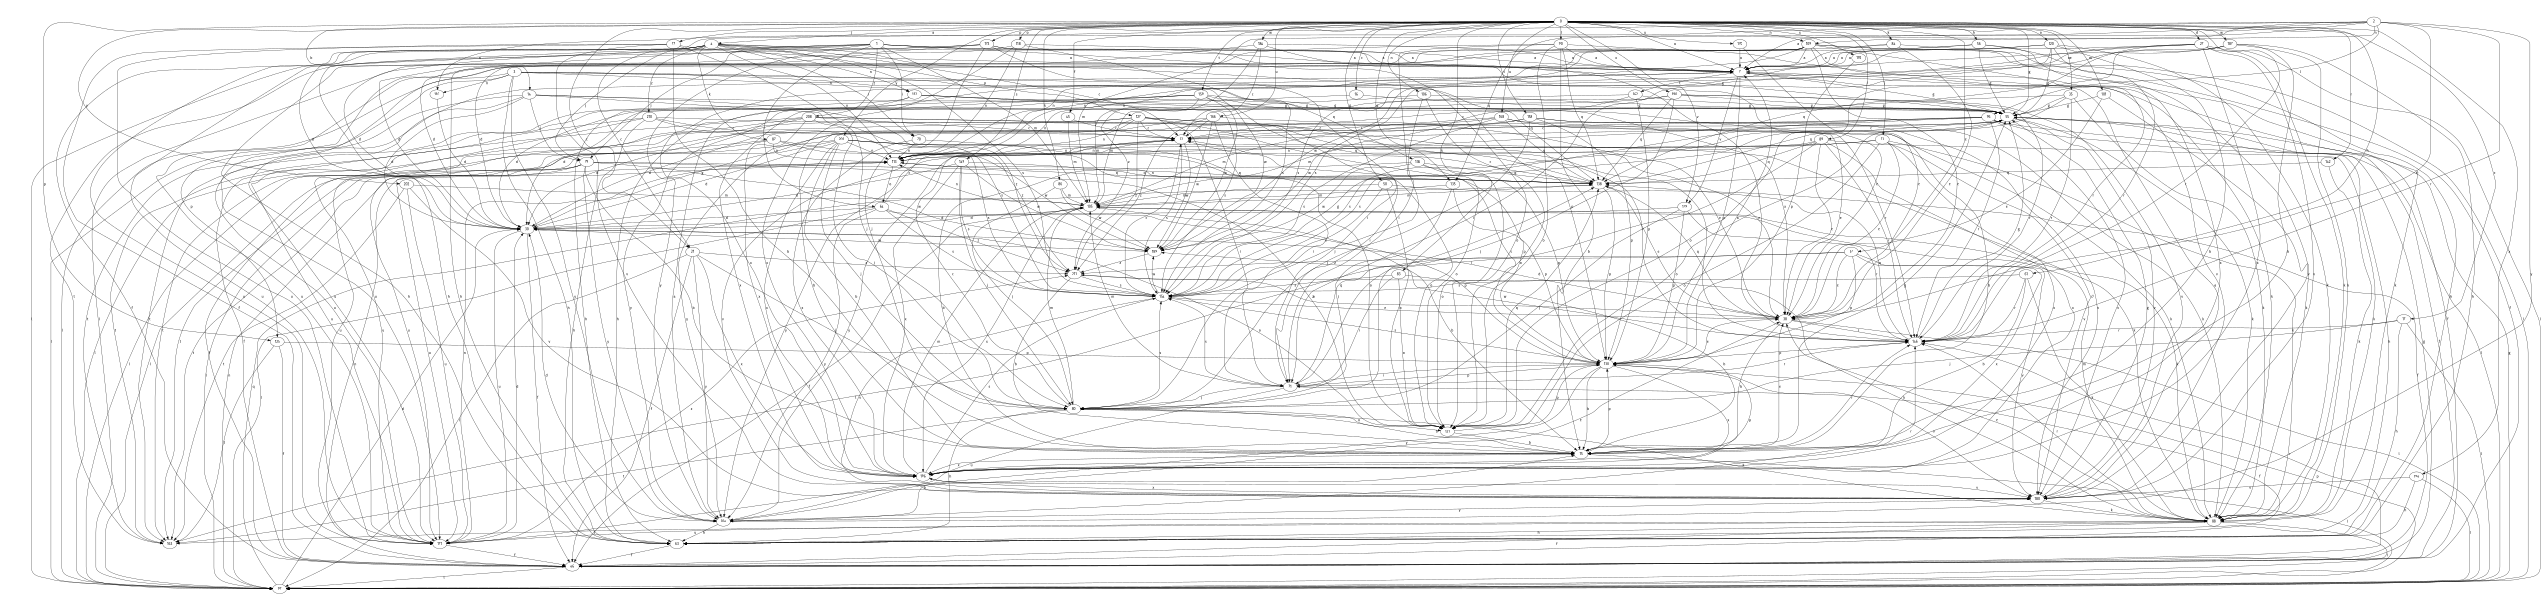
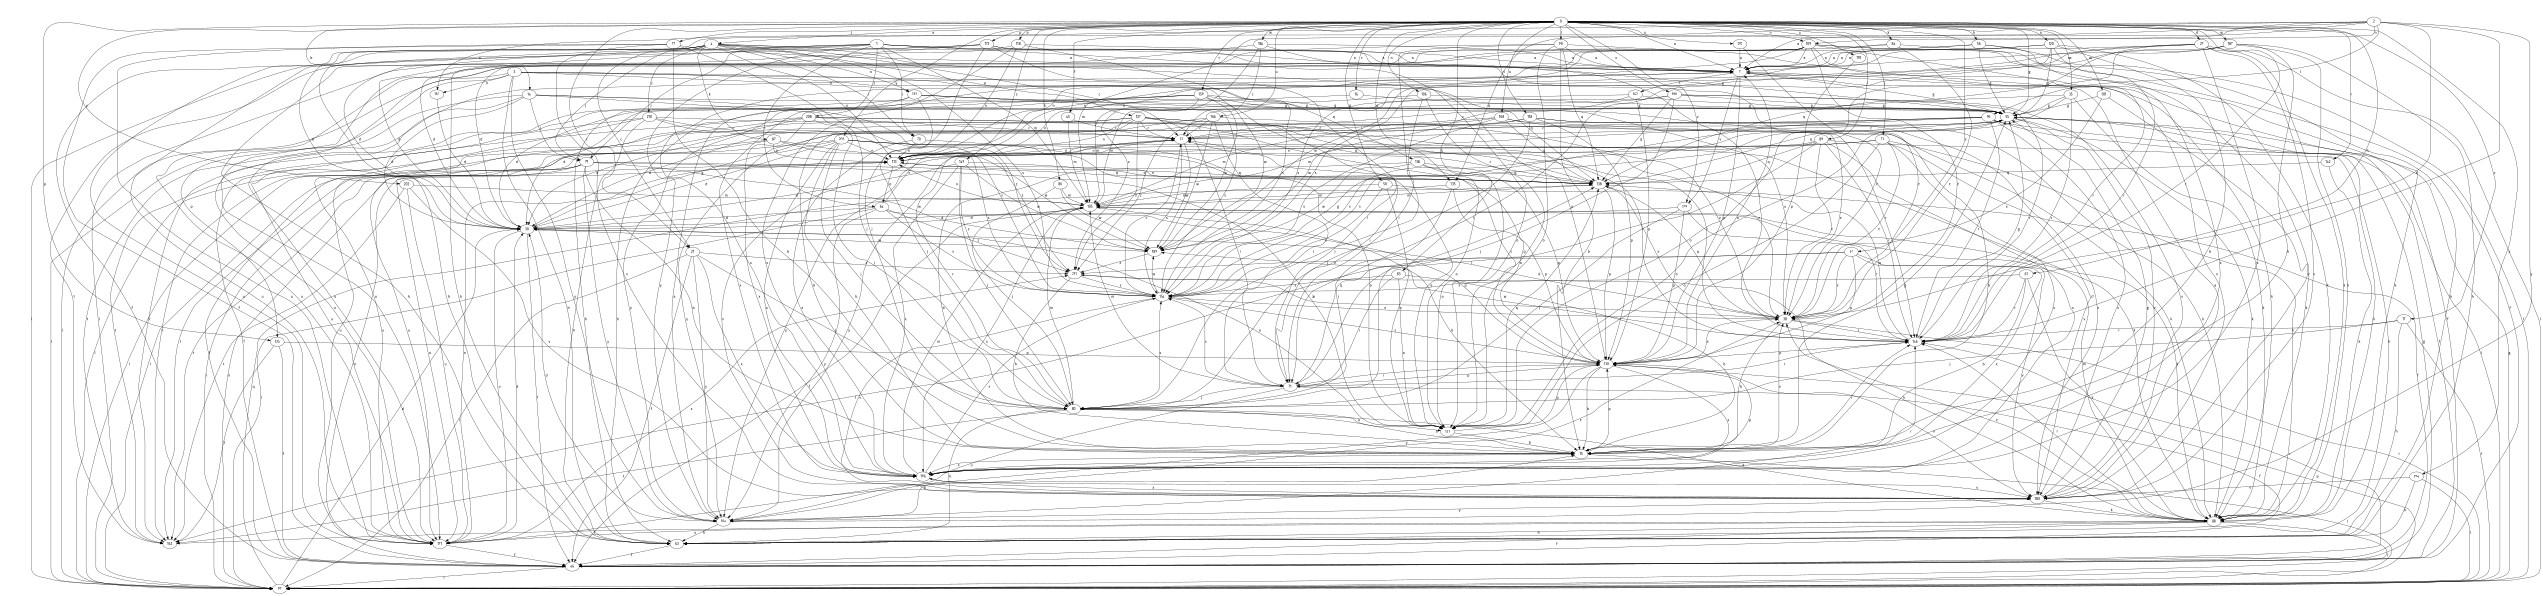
  strict digraph {
    fontname="Fira Sans"
    node [fontname="Fira Sans"]
    edge [fontname="Fira Sans"]
    0
    4
    7
    14
    16
    17
    21
    27
    35
    37
    45
    50
    55
    56
    61
    73
    77
    83
    84
    86
    89
    90
    101
    106
    109
    118
    120
    125
    135
    142
    146
    149
    158
    159
    166
    168
    170
    173
    179
    184
    187
    190
    192
    194
    201
    202
    30
    63
    70
    79
    171
    112
    22
    46
    87
    113
    127
    130
    154
    210
    88
    162
    97
    163
    211
    196
    80
    204
    121
    180
    71
    138
    n73 [label=189]
    38
    105
    15
    1
    64
    208
    2
    96
    110
    3
    136
    0 -> 4 [label=a]
    0 -> 7 [label=a]
    0 -> 14 [label=b]
    0 -> 16 [label=c]
    0 -> 17 [label=c]
    0 -> 21 [label=c]
    0 -> 27 [label=d]
    0 -> 35 [label=e]
    0 -> 37 [label=e]
    0 -> 45 [label=f]
    0 -> 50 [label=g]
    0 -> 55 [label=g]
    0 -> 56 [label=h]
    0 -> 61 [label=h]
    0 -> 73 [label=j]
    0 -> 77 [label=j]
    0 -> 83 [label=k]
    0 -> 84 [label=k]
    0 -> 86 [label=k]
    0 -> 89 [label=l]
    0 -> 90 [label=l]
    0 -> 101 [label=m]
    0 -> 106 [label=n]
    0 -> 109 [label=n]
    0 -> 118 [label=o]
    0 -> 120 [label=o]
    0 -> 125 [label=p]
    0 -> 135 [label=q]
    0 -> 142 [label=r]
    0 -> 146 [label=r]
    0 -> 149 [label=s]
    0 -> 158 [label=t]
    0 -> 159 [label=t]
    0 -> 166 [label=u]
    0 -> 168 [label=u]
    0 -> 170 [label=u]
    0 -> 173 [label=p]
    0 -> 179 [label=v]
    0 -> 184 [label=w]
    0 -> 187 [label=w]
    0 -> 190 [label=x]
    0 -> 192 [label=x]
    0 -> 194 [label=x]
    0 -> 201 [label=y]
    0 -> 202 [label=y]
    4 -> 7 [label=a]
    4 -> 30 [label=d]
    4 -> 63 [label=h]
    4 -> 70 [label=i]
    4 -> 79 [label=j]
    4 -> 171 [label=u]
    4 -> 112 [label=n]
    4 -> 22 [label=c]
    4 -> 46 [label=f]
    4 -> 87 [label=k]
    4 -> 113 [label=n]
    4 -> 127 [label=p]
    4 -> 130 [label=p]
    4 -> 154 [label=s]
    4 -> 210 [label=z]
    7 -> 55 [label=g]
    7 -> 179 [label=v]
    7 -> 171 [label=u]
    7 -> 46 [label=f]
    7 -> 130 [label=p]
    7 -> 88 [label=k]
    7 -> 162 [label=t]
    14 -> 55 [label=g]
    14 -> 30 [label=d]
    14 -> 79 [label=j]
    14 -> 154 [label=s]
    14 -> 97 [label=l]
    14 -> 163 [label=t]
    14 -> 211 [label=z]
    16 -> 55 [label=g]
    16 -> 196 [label=x]
    17 -> 146 [label=r]
    17 -> 63 [label=h]
    17 -> 97 [label=l]
    17 -> 80 [label=j]
    21 -> 46 [label=f]
    21 -> 97 [label=l]
    21 -> 211 [label=z]
    21 -> 196 [label=x]
    21 -> 80 [label=j]
    21 -> 204 [label=y]
    27 -> 7 [label=a]
    27 -> 113 [label=n]
    27 -> 88 [label=k]
    27 -> 97 [label=l]
    27 -> 196 [label=x]
    27 -> 121 [label=o]
    27 -> 180 [label=v]
    27 -> 71 [label=i]
    35 -> 55 [label=g]
    35 -> 146 [label=r]
    35 -> 88 [label=k]
    35 -> 138 [label=q]
    35 -> n73 [label=w]
    37 -> 130 [label=p]
    37 -> 163 [label=t]
    37 -> 211 [label=z]
    37 -> 196 [label=x]
    37 -> 180 [label=v]
    37 -> 38 [label=e]
    45 -> 22 [label=c]
    45 -> 105 [label=m]
    50 -> 46 [label=f]
    50 -> 154 [label=s]
    50 -> 121 [label=o]
    50 -> 105 [label=m]
    55 -> 22 [label=c]
    55 -> 46 [label=f]
    55 -> 154 [label=s]
    55 -> 88 [label=k]
    55 -> 121 [label=o]
    55 -> 180 [label=v]
    56 -> 7 [label=a]
    56 -> 55 [label=g]
    56 -> 171 [label=u]
    56 -> 97 [label=l]
    56 -> 180 [label=v]
    61 -> 146 [label=r]
    61 -> 154 [label=s]
    61 -> 88 [label=k]
    61 -> 15 [label=b]
    73 -> 113 [label=n]
    73 -> 88 [label=k]
    73 -> 196 [label=x]
    73 -> 204 [label=y]
    73 -> 121 [label=o]
    73 -> 180 [label=v]
    73 -> 38 [label=e]
    77 -> 7 [label=a]
    77 -> 171 [label=u]
    77 -> 46 [label=f]
    77 -> 80 [label=j]
    77 -> 180 [label=v]
    77 -> 15 [label=b]
    83 -> 154 [label=s]
    83 -> 121 [label=o]
    83 -> 71 [label=i]
    83 -> 15 [label=b]
    84 -> 7 [label=a]
    84 -> 63 [label=h]
    84 -> 171 [label=u]
    84 -> 38 [label=e]
    86 -> 80 [label=j]
    86 -> n73 [label=w]
    86 -> 105 [label=m]
    89 -> 146 [label=r]
    89 -> 63 [label=h]
    89 -> 113 [label=n]
    89 -> 196 [label=x]
    89 -> 204 [label=y]
    89 -> 71 [label=i]
    89 -> 138 [label=q]
    89 -> 38 [label=e]
    90 -> 7 [label=a]
    90 -> 30 [label=d]
    90 -> 121 [label=o]
    90 -> 180 [label=v]
    90 -> 71 [label=i]
    90 -> 138 [label=q]
    90 -> 15 [label=b]
    101 -> 55 [label=g]
    101 -> 88 [label=k]
    101 -> 38 [label=e]
    106 -> 55 [label=g]
    106 -> 113 [label=n]
    106 -> 80 [label=j]
    106 -> 121 [label=o]
    109 -> 7 [label=a]
    109 -> 146 [label=r]
    109 -> 30 [label=d]
    109 -> 171 [label=u]
    109 -> 46 [label=f]
    109 -> 113 [label=n]
    109 -> 154 [label=s]
    109 -> 88 [label=k]
    109 -> 196 [label=x]
    109 -> 204 [label=y]
    109 -> 38 [label=e]
    118 -> 7 [label=a]
    118 -> 113 [label=n]
    118 -> 154 [label=s]
    118 -> 97 [label=l]
    118 -> 196 [label=x]
    120 -> 7 [label=a]
    120 -> 55 [label=g]
    120 -> 146 [label=r]
    120 -> 154 [label=s]
    120 -> 88 [label=k]
    120 -> n73 [label=w]
    120 -> 15 [label=b]
    125 -> 46 [label=f]
    125 -> 130 [label=p]
    125 -> 163 [label=t]
    135 -> 130 [label=p]
    135 -> 80 [label=j]
    135 -> 105 [label=m]
    142 -> 88 [label=k]
    142 -> 138 [label=q]
    146 -> 55 [label=g]
    146 -> 130 [label=p]
    146 -> 138 [label=q]
    146 -> n73 [label=w]
    149 -> 30 [label=d]
    149 -> 154 [label=s]
    149 -> 196 [label=x]
    149 -> 80 [label=j]
    149 -> 138 [label=q]
    149 -> n73 [label=w]
    158 -> 22 [label=c]
    158 -> 130 [label=p]
    158 -> 88 [label=k]
    158 -> 80 [label=j]
    158 -> 180 [label=v]
    158 -> 105 [label=m]
    159 -> 55 [label=g]
    159 -> 146 [label=r]
    159 -> 63 [label=h]
    159 -> 171 [label=u]
    159 -> 204 [label=y]
    159 -> 71 [label=i]
    159 -> n73 [label=w]
    159 -> 105 [label=m]
    166 -> 171 [label=u]
    166 -> 22 [label=c]
    166 -> 211 [label=z]
    166 -> 71 [label=i]
    166 -> n73 [label=w]
    166 -> 38 [label=e]
    168 -> 30 [label=d]
    168 -> 22 [label=c]
    168 -> 154 [label=s]
    168 -> 138 [label=q]
    168 -> 38 [label=e]
    168 -> 15 [label=b]
    170 -> 7 [label=a]
    170 -> 38 [label=e]
    173 -> 7 [label=a]
    173 -> 55 [label=g]
    173 -> 63 [label=h]
    173 -> 97 [label=l]
    173 -> 163 [label=t]
    173 -> 80 [label=j]
    173 -> 71 [label=i]
    179 -> 146 [label=r]
    179 -> 30 [label=d]
    179 -> 130 [label=p]
    179 -> 80 [label=j]
    184 -> 7 [label=a]
    184 -> 146 [label=r]
    184 -> 30 [label=d]
    184 -> 22 [label=c]
    184 -> 211 [label=z]
    187 -> 7 [label=a]
    187 -> 63 [label=h]
    187 -> 113 [label=n]
    187 -> 88 [label=k]
    187 -> 138 [label=q]
    187 -> 15 [label=b]
    190 -> 55 [label=g]
    190 -> 146 [label=r]
    190 -> 30 [label=d]
    190 -> 80 [label=j]
    190 -> 180 [label=v]
    190 -> 138 [label=q]
    190 -> 105 [label=m]
    192 -> 130 [label=p]
    194 -> 63 [label=h]
    194 -> 97 [label=l]
    194 -> 180 [label=v]
    201 -> 30 [label=d]
    201 -> 113 [label=n]
    201 -> 130 [label=p]
    201 -> 88 [label=k]
    201 -> 97 [label=l]
    201 -> 163 [label=t]
    201 -> 196 [label=x]
    201 -> 80 [label=j]
    201 -> 121 [label=o]
    201 -> 15 [label=b]
    202 -> 171 [label=u]
    202 -> 163 [label=t]
    202 -> 180 [label=v]
    202 -> 105 [label=m]
    30 -> 55 [label=g]
    30 -> 171 [label=u]
    30 -> 46 [label=f]
    30 -> 121 [label=o]
    30 -> n73 [label=w]
    63 -> 46 [label=f]
    70 -> 113 [label=n]
    70 -> 196 [label=x]
    70 -> 121 [label=o]
    79 -> 171 [label=u]
    79 -> 97 [label=l]
    79 -> 163 [label=t]
    79 -> 204 [label=y]
    79 -> 121 [label=o]
    79 -> 138 [label=q]
    79 -> n73 [label=w]
    79 -> 15 [label=b]
    171 -> 30 [label=d]
    171 -> 46 [label=f]
    171 -> 113 [label=n]
    171 -> 211 [label=z]
    112 -> 55 [label=g]
    112 -> 63 [label=h]
    112 -> 154 [label=s]
    112 -> 163 [label=t]
+   112 -> 80 [label=j]
    112 -> 38 [label=x]
    22 -> 113 [label=n]
    22 -> 154 [label=s]
    22 -> 180 [label=v]
    22 -> n73 [label=w]
    46 -> 55 [label=g]
    46 -> 146 [label=r]
    46 -> 113 [label=n]
    46 -> 97 [label=l]
    87 -> 46 [label=f]
    87 -> 113 [label=n]
    87 -> 154 [label=s]
    87 -> 97 [label=l]
    87 -> n73 [label=w]
    113 -> 138 [label=q]
    113 -> 64 [label=o]
    127 -> 146 [label=r]
    127 -> 22 [label=c]
    127 -> 113 [label=n]
    127 -> 97 [label=l]
    127 -> 163 [label=t]
    127 -> 211 [label=z]
    127 -> 121 [label=o]
    127 -> 71 [label=i]
    127 -> 138 [label=q]
    127 -> 15 [label=b]
    130 -> 7 [label=a]
    130 -> 22 [label=c]
    130 -> 154 [label=s]
    130 -> 196 [label=x]
    130 -> 204 [label=y]
    130 -> 180 [label=v]
    130 -> 71 [label=i]
    130 -> 38 [label=e]
    130 -> 15 [label=b]
    154 -> 55 [label=g]
    154 -> 22 [label=c]
    154 -> 180 [label=v]
    154 -> n73 [label=w]
    154 -> 38 [label=e]
    210 -> 146 [label=r]
    210 -> 63 [label=h]
    210 -> 171 [label=u]
    210 -> 22 [label=c]
    210 -> 46 [label=f]
    210 -> 211 [label=z]
    88 -> 146 [label=r]
    88 -> 63 [label=h]
    88 -> 171 [label=u]
    88 -> 46 [label=f]
    88 -> 97 [label=l]
    88 -> 163 [label=t]
    88 -> 38 [label=e]
    88 -> 105 [label=m]
    162 -> 55 [label=g]
    162 -> 30 [label=d]
    162 -> 22 [label=c]
    162 -> 130 [label=p]
    97 -> 55 [label=g]
    97 -> 30 [label=d]
    97 -> 113 [label=n]
    97 -> 130 [label=p]
    97 -> 138 [label=q]
    211 -> 154 [label=s]
    211 -> 88 [label=k]
    211 -> 15 [label=b]
    196 -> 130 [label=p]
    196 -> 154 [label=s]
    196 -> 180 [label=v]
    196 -> 105 [label=m]
    80 -> 63 [label=h]
    80 -> 22 [label=c]
    80 -> 154 [label=s]
    80 -> 88 [label=k]
    80 -> 163 [label=t]
    80 -> 121 [label=o]
    80 -> 105 [label=m]
    80 -> 15 [label=b]
    204 -> 7 [label=a]
    204 -> 146 [label=r]
    204 -> 30 [label=d]
    204 -> 63 [label=h]
    204 -> 38 [label=e]
    204 -> 15 [label=b]
    121 -> 130 [label=p]
    121 -> 138 [label=q]
    121 -> 15 [label=b]
    180 -> 7 [label=a]
    180 -> 55 [label=g]
    180 -> 88 [label=k]
    180 -> 196 [label=x]
    180 -> 204 [label=y]
    71 -> 146 [label=r]
    71 -> 171 [label=u]
    71 -> 46 [label=f]
    71 -> 130 [label=p]
    71 -> 154 [label=s]
    71 -> 80 [label=j]
    71 -> 138 [label=q]
    71 -> 105 [label=m]
    138 -> 22 [label=c]
    138 -> 113 [label=n]
    138 -> 130 [label=p]
    138 -> 38 [label=e]
    138 -> 105 [label=m]
    n73 -> 211 [label=z]
    38 -> 146 [label=r]
    38 -> 30 [label=d]
    38 -> 97 [label=l]
    38 -> 211 [label=z]
    38 -> 138 [label=q]
    38 -> 15 [label=b]
    105 -> 30 [label=d]
    105 -> 46 [label=f]
    105 -> 113 [label=n]
    105 -> 88 [label=k]
    105 -> 196 [label=x]
    105 -> 15 [label=b]
    15 -> 55 [label=g]
    15 -> 146 [label=r]
    15 -> 130 [label=p]
    15 -> 97 [label=l]
    15 -> 196 [label=x]
    15 -> 38 [label=e]
    1 -> 7 [label=a]
    1 -> 30 [label=d]
    1 -> 63 [label=h]
    1 -> 70 [label=i]
    1 -> 79 [label=j]
    1 -> 171 [label=u]
    1 -> 196 [label=x]
    1 -> 121 [label=o]
    1 -> 38 [label=e]
    1 -> 105 [label=m]
    1 -> 64 [label=i]
    1 -> 208 [label=z]
    64 -> 30 [label=d]
    64 -> 22 [label=c]
    64 -> 130 [label=p]
    64 -> 154 [label=s]
    64 -> 97 [label=l]
    64 -> 211 [label=z]
    64 -> 204 [label=y]
    208 -> 30 [label=d]
    208 -> 171 [label=u]
    208 -> 22 [label=c]
    208 -> 88 [label=k]
    208 -> 163 [label=t]
    208 -> 196 [label=x]
    208 -> 80 [label=j]
    208 -> 38 [label=e]
    2 -> 7 [label=a]
    2 -> 21 [label=c]
    2 -> 109 [label=n]
    2 -> 135 [label=q]
    2 -> 146 [label=r]
    2 -> 204 [label=y]
    2 -> 38 [label=e]
    2 -> 105 [label=m]
    2 -> 96 [label=l]
    2 -> 110 [label=n]
    96 -> 146 [label=r]
    96 -> 22 [label=c]
    96 -> 154 [label=s]
    96 -> 88 [label=k]
    96 -> 97 [label=l]
    96 -> 204 [label=y]
    96 -> 180 [label=v]
    96 -> 105 [label=m]
    110 -> 30 [label=d]
    3 -> 125 [label=p]
    3 -> 63 [label=h]
    3 -> 112 [label=n]
    3 -> 97 [label=l]
    3 -> 204 [label=y]
    3 -> 138 [label=q]
    3 -> n73 [label=w]
    3 -> 110 [label=n]
    3 -> 136 [label=q]
    136 -> 130 [label=p]
    136 -> 121 [label=o]
    136 -> 138 [label=q]
    136 -> n73 [label=w]
    136 -> 15 [label=b]
  }
